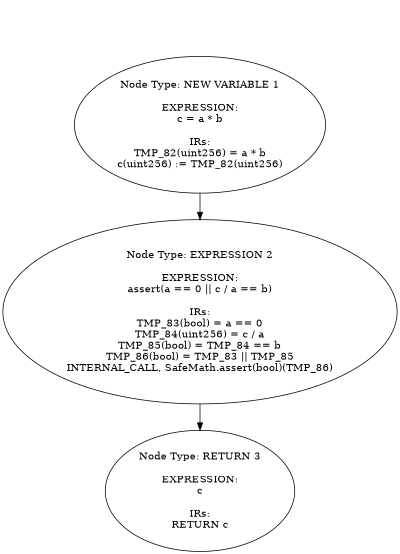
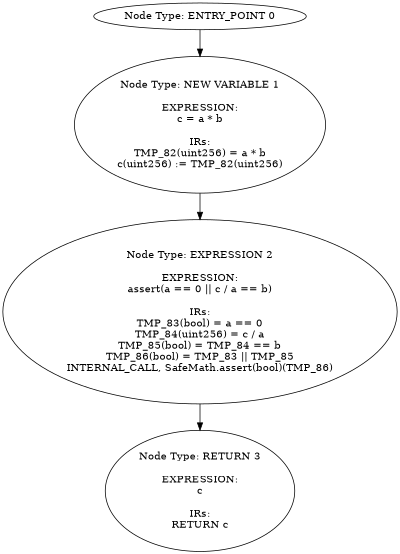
  digraph {
+   n1 [label="Node Type: ENTRY_POINT 0\n"]
    n2 [label="Node Type: NEW VARIABLE 1\n\nEXPRESSION:\nc = a * b\n\nIRs:\nTMP_82(uint256) = a * b\nc(uint256) := TMP_82(uint256)"]
    n3 [label="Node Type: EXPRESSION 2\n\nEXPRESSION:\nassert(a == 0 || c / a == b)\n\nIRs:\nTMP_83(bool) = a == 0\nTMP_84(uint256) = c / a\nTMP_85(bool) = TMP_84 == b\nTMP_86(bool) = TMP_83 || TMP_85\nINTERNAL_CALL, SafeMath.assert(bool)(TMP_86)"]
    n4 [label="Node Type: RETURN 3\n\nEXPRESSION:\nc\n\nIRs:\nRETURN c"]
+   n1 -> n2
    n2 -> n3
    n3 -> n4
  }
